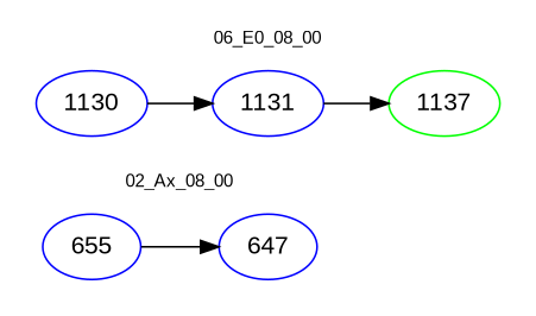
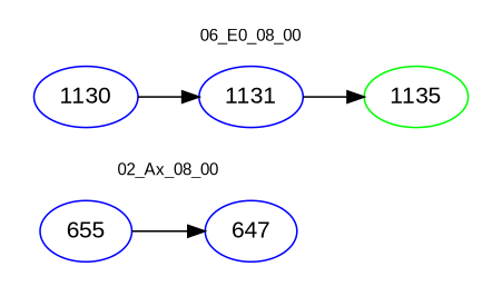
  digraph {
    fontname="Liberation Sans"
    rankdir=LR
    node [color=blue fontname="Liberation Sans"]
    edge [color=black fontname="Liberation Sans"]
    n1 [label=655]
    n2 [label=647]
    n3 [label=1130]
    n4 [label=1131]
-   n5 [color=green label=1137]
+   n5 [color=green label=1135]
    subgraph cluster_1 {
      color=white
      fontsize=10
      label="02_Ax_08_00"
      n1
      n2
    }
    subgraph cluster_2 {
      color=white
      fontsize=10
      label="06_E0_08_00"
      n3
      n4
      n5
    }
    n1 -> n2
    n3 -> n4
    n4 -> n5
  }
